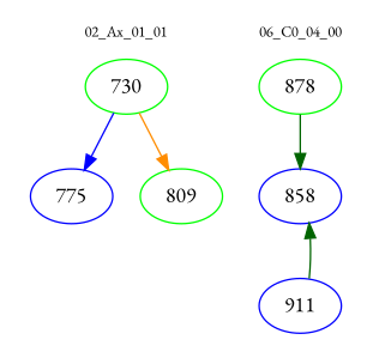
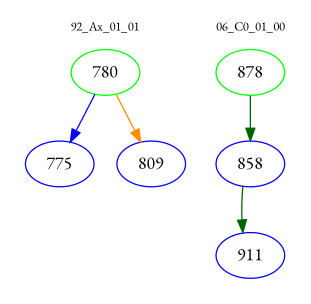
  digraph {
    fontname="EB Garamond"
    node [color=blue fontname="EB Garamond"]
    edge [color=darkgreen fontname="EB Garamond"]
-   n1 [color=green label=730]
+   n1 [color=green label=780]
    n2 [label=775]
-   n3 [color=green label=809]
+   n3 [label=809]
    n4 [color=green label=878]
    n5 [label=858]
    n6 [label=911]
    subgraph cluster_1 {
      color=white
      fontsize=10
-     label="02_Ax_01_01"
+     label="92_Ax_01_01"
      n1
      n2
      n3
    }
    subgraph cluster_2 {
      color=white
      fontsize=10
-     label="06_C0_04_00"
+     label="06_C0_01_00"
      n4
      n5
      n6
    }
    n1 -> n2 [color=blue]
    n1 -> n3 [color=darkorange]
    n4 -> n5
-   n6 -> n5
+   n5 -> n6
  }
